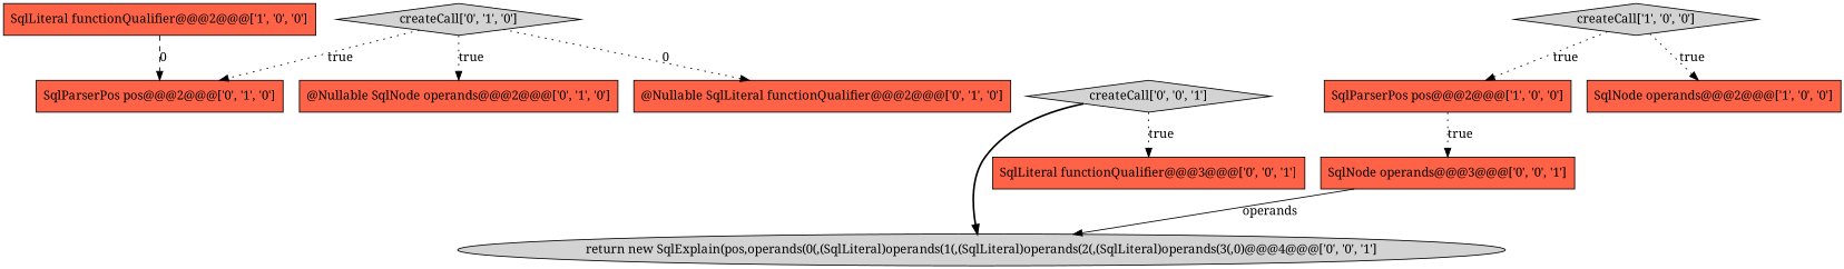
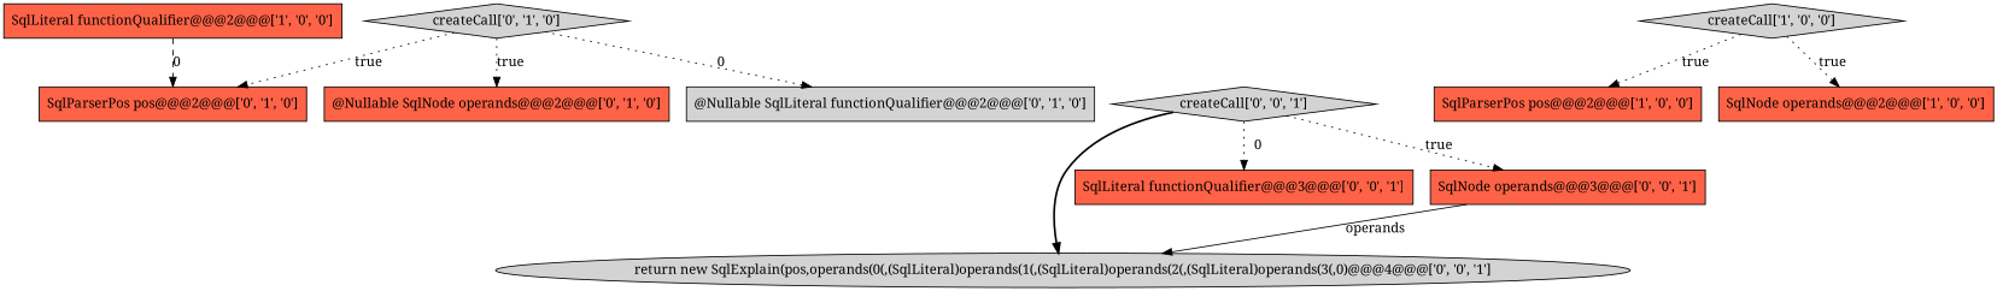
  digraph {
    fontname="Noto Serif"
    node [fillcolor=tomato fontname="Noto Serif" shape=box style=filled]
    edge [fontname="Noto Serif" style=dotted]
    n1 [label="SqlParserPos pos@@@2@@@['0', '1', '0']"]
    n2 [fillcolor=lightgray label="createCall['0', '0', '1']" shape=diamond]
    n3 [label="SqlNode operands@@@3@@@['0', '0', '1']"]
    n4 [fillcolor=lightgray label="return new SqlExplain(pos,operands(0(,(SqlLiteral)operands(1(,(SqlLiteral)operands(2(,(SqlLiteral)operands(3(,0)@@@4@@@['0', '0', '1']" shape=ellipse]
    n5 [label="SqlLiteral functionQualifier@@@3@@@['0', '0', '1']"]
    n6 [label="SqlParserPos pos@@@2@@@['1', '0', '0']"]
    n7 [fillcolor=lightgray label="createCall['1', '0', '0']" shape=diamond]
    n8 [label="SqlNode operands@@@2@@@['1', '0', '0']"]
    n9 [label="SqlLiteral functionQualifier@@@2@@@['1', '0', '0']"]
    n10 [fillcolor=lightgray label="createCall['0', '1', '0']" shape=diamond]
    n11 [label="@Nullable SqlNode operands@@@2@@@['0', '1', '0']"]
-   n12 [label="@Nullable SqlLiteral functionQualifier@@@2@@@['0', '1', '0']"]
-   n6 -> n3 [label=true]
+   n12 [fillcolor=lightgray label="@Nullable SqlLiteral functionQualifier@@@2@@@['0', '1', '0']"]
+   n2 -> n3 [label=true]
    n2 -> n4 [style=bold]
-   n2 -> n5 [label=true]
+   n2 -> n5 [label=0]
    n3 -> n4 [label=operands style=solid]
    n7 -> n6 [label=true]
    n7 -> n8 [label=true]
    n9 -> n1 [label=0 style=dashed]
    n10 -> n1 [label=true]
    n10 -> n11 [label=true]
    n10 -> n12 [label=0]
  }
